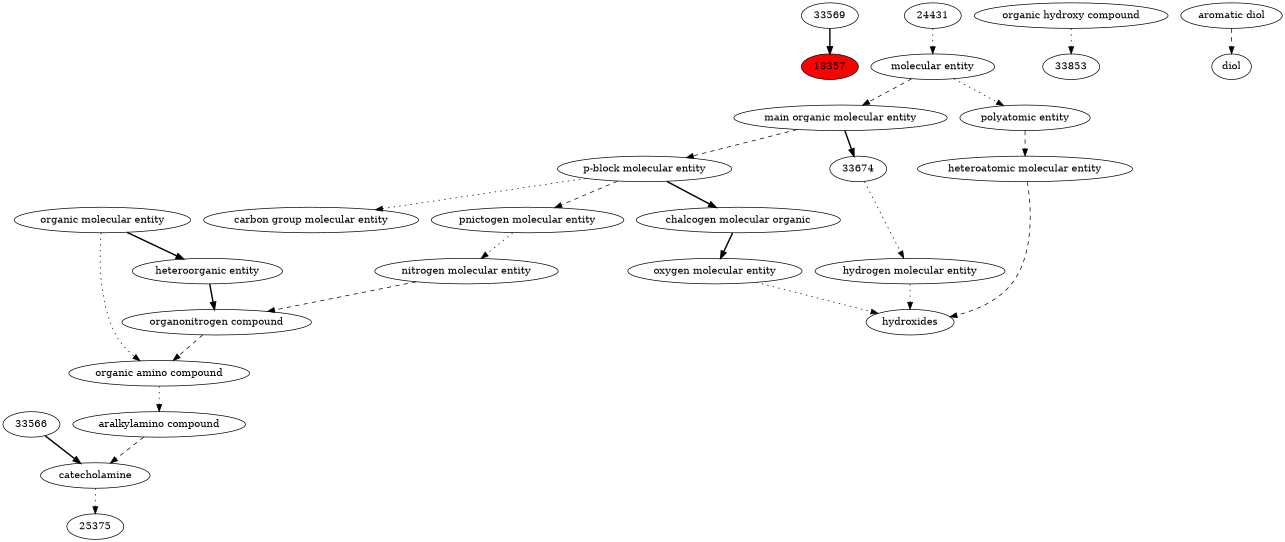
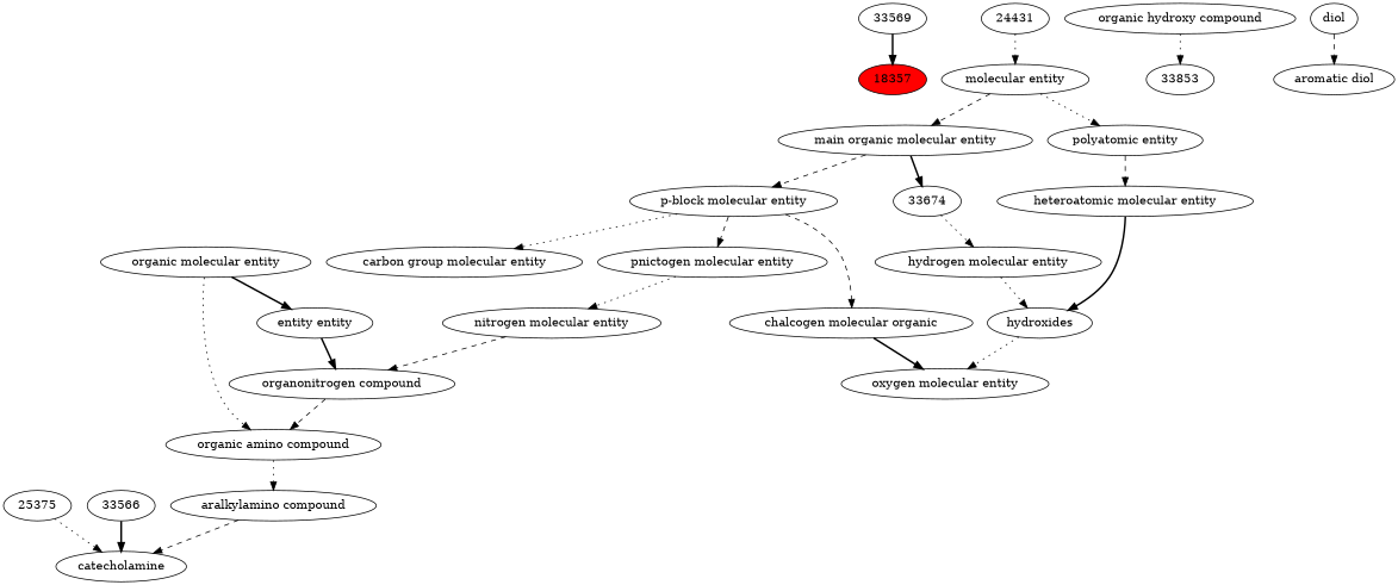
  digraph {
    edge [style=dotted]
    n1 [fillcolor=red label=18357 style=filled]
    n2 [label=33569]
    n3 [label=catecholamine]
    n4 [label=25375]
    n5 [label=33566]
    n6 [label="aralkylamino compound"]
    n7 [label="organic amino compound"]
    n8 [label=33853]
    n9 [label="aromatic diol"]
    n10 [label="organic molecular entity"]
-   n11 [label="heteroorganic entity"]
+   n11 [label="entity entity"]
    n12 [label="organic hydroxy compound"]
    n13 [label="organonitrogen compound"]
    n14 [label=diol]
    n15 [label="carbon group molecular entity"]
    n16 [label="nitrogen molecular entity"]
    n17 [label=hydroxides]
    n18 [label="p-block molecular entity"]
    n19 [label="pnictogen molecular entity"]
    n20 [label="chalcogen molecular organic"]
    n21 [label="oxygen molecular entity"]
    n22 [label="hydrogen molecular entity"]
    n23 [label="heteroatomic molecular entity"]
    n24 [label="main organic molecular entity"]
    n25 [label=33674]
    n26 [label="polyatomic entity"]
    n27 [label="molecular entity"]
    n28 [label=24431]
    n2 -> n1 [style=bold]
-   n3 -> n4
+   n4 -> n3
    n5 -> n3 [style=bold]
    n6 -> n3 [style=dashed]
    n7 -> n6
    n10 -> n7
    n10 -> n11 [style=bold]
    n11 -> n13 [style=bold]
    n12 -> n8
    n13 -> n7 [style=dashed]
-   n9 -> n14 [style=dashed]
+   n14 -> n9 [style=dashed]
    n16 -> n13 [style=dashed]
    n18 -> n15
    n18 -> n19 [style=dashed]
-   n18 -> n20 [style=bold]
+   n18 -> n20 [style=dashed]
    n19 -> n16
    n20 -> n21 [style=bold]
-   n21 -> n17
+   n17 -> n21
    n22 -> n17
-   n23 -> n17 [style=dashed]
+   n23 -> n17 [style=bold]
    n24 -> n18 [style=dashed]
    n24 -> n25 [style=bold]
    n25 -> n22
    n26 -> n23 [style=dashed]
    n27 -> n24 [style=dashed]
    n27 -> n26
    n28 -> n27
  }
